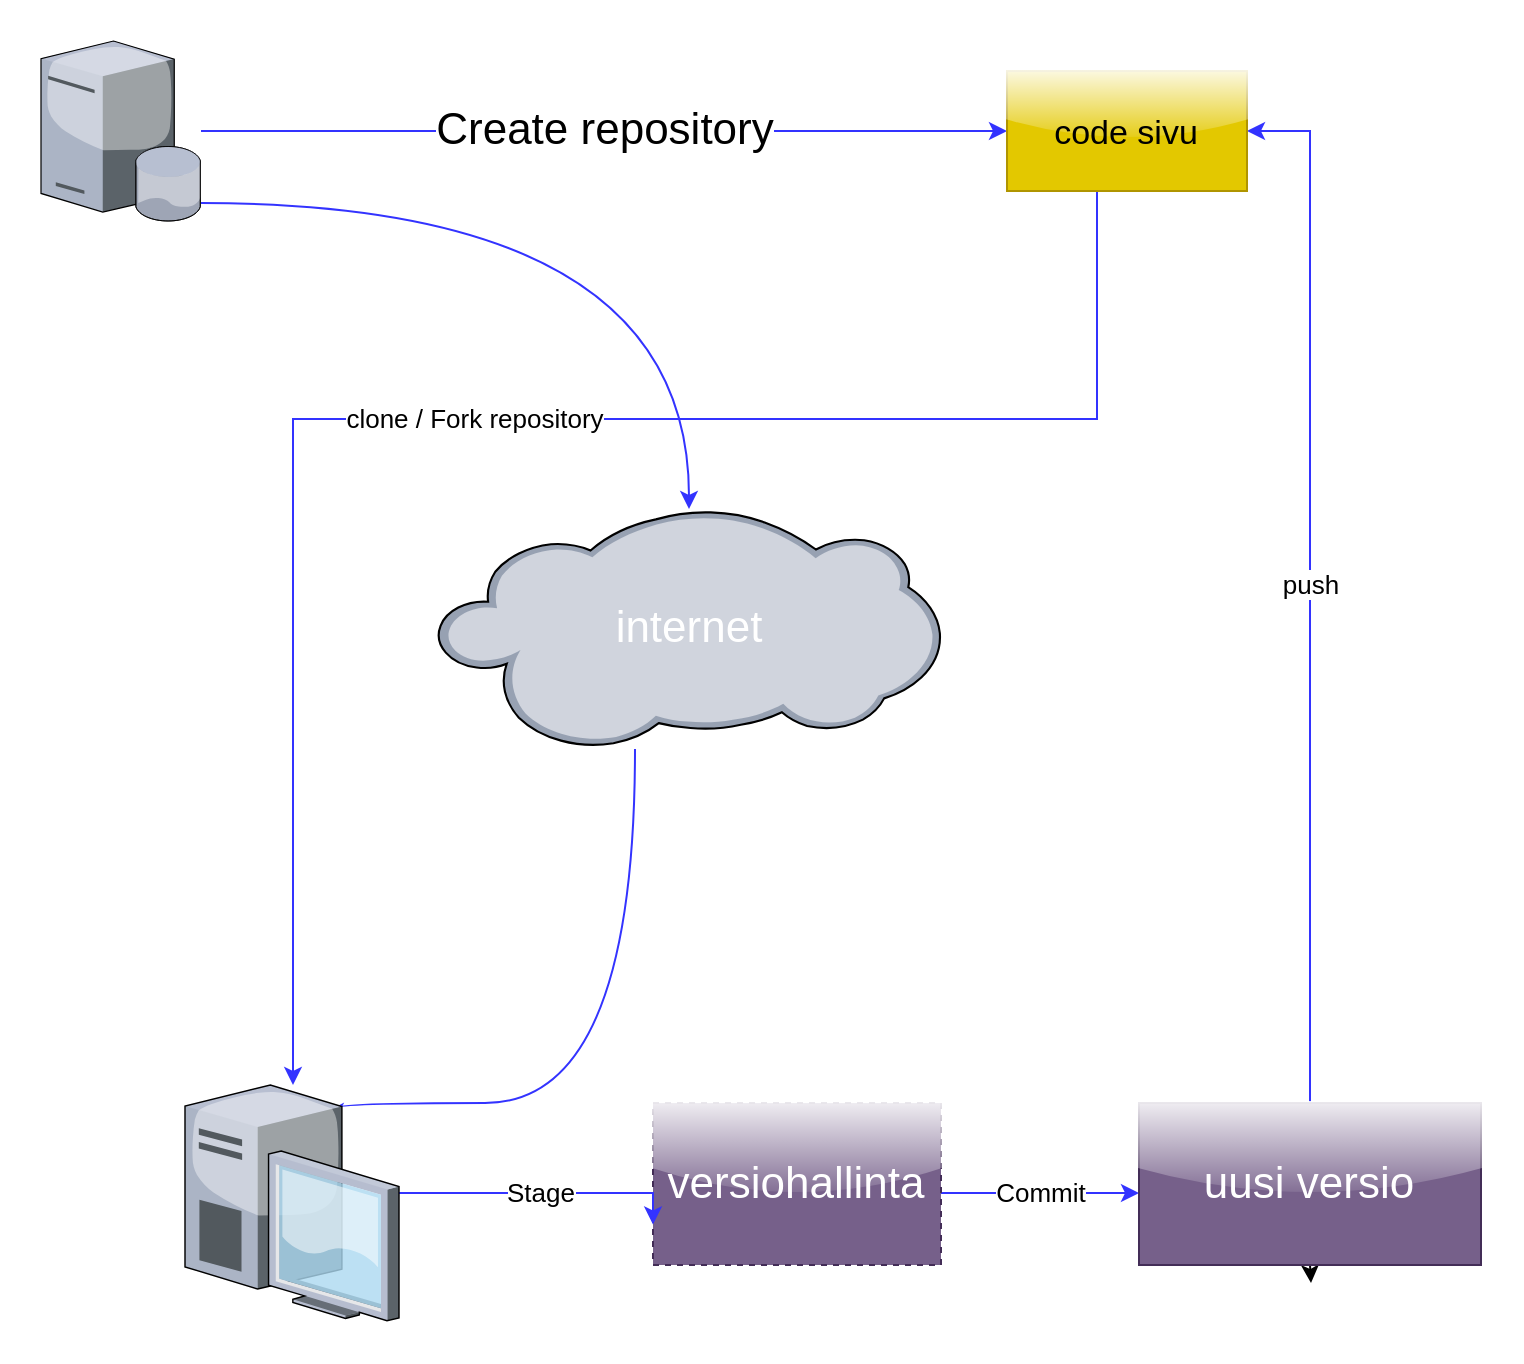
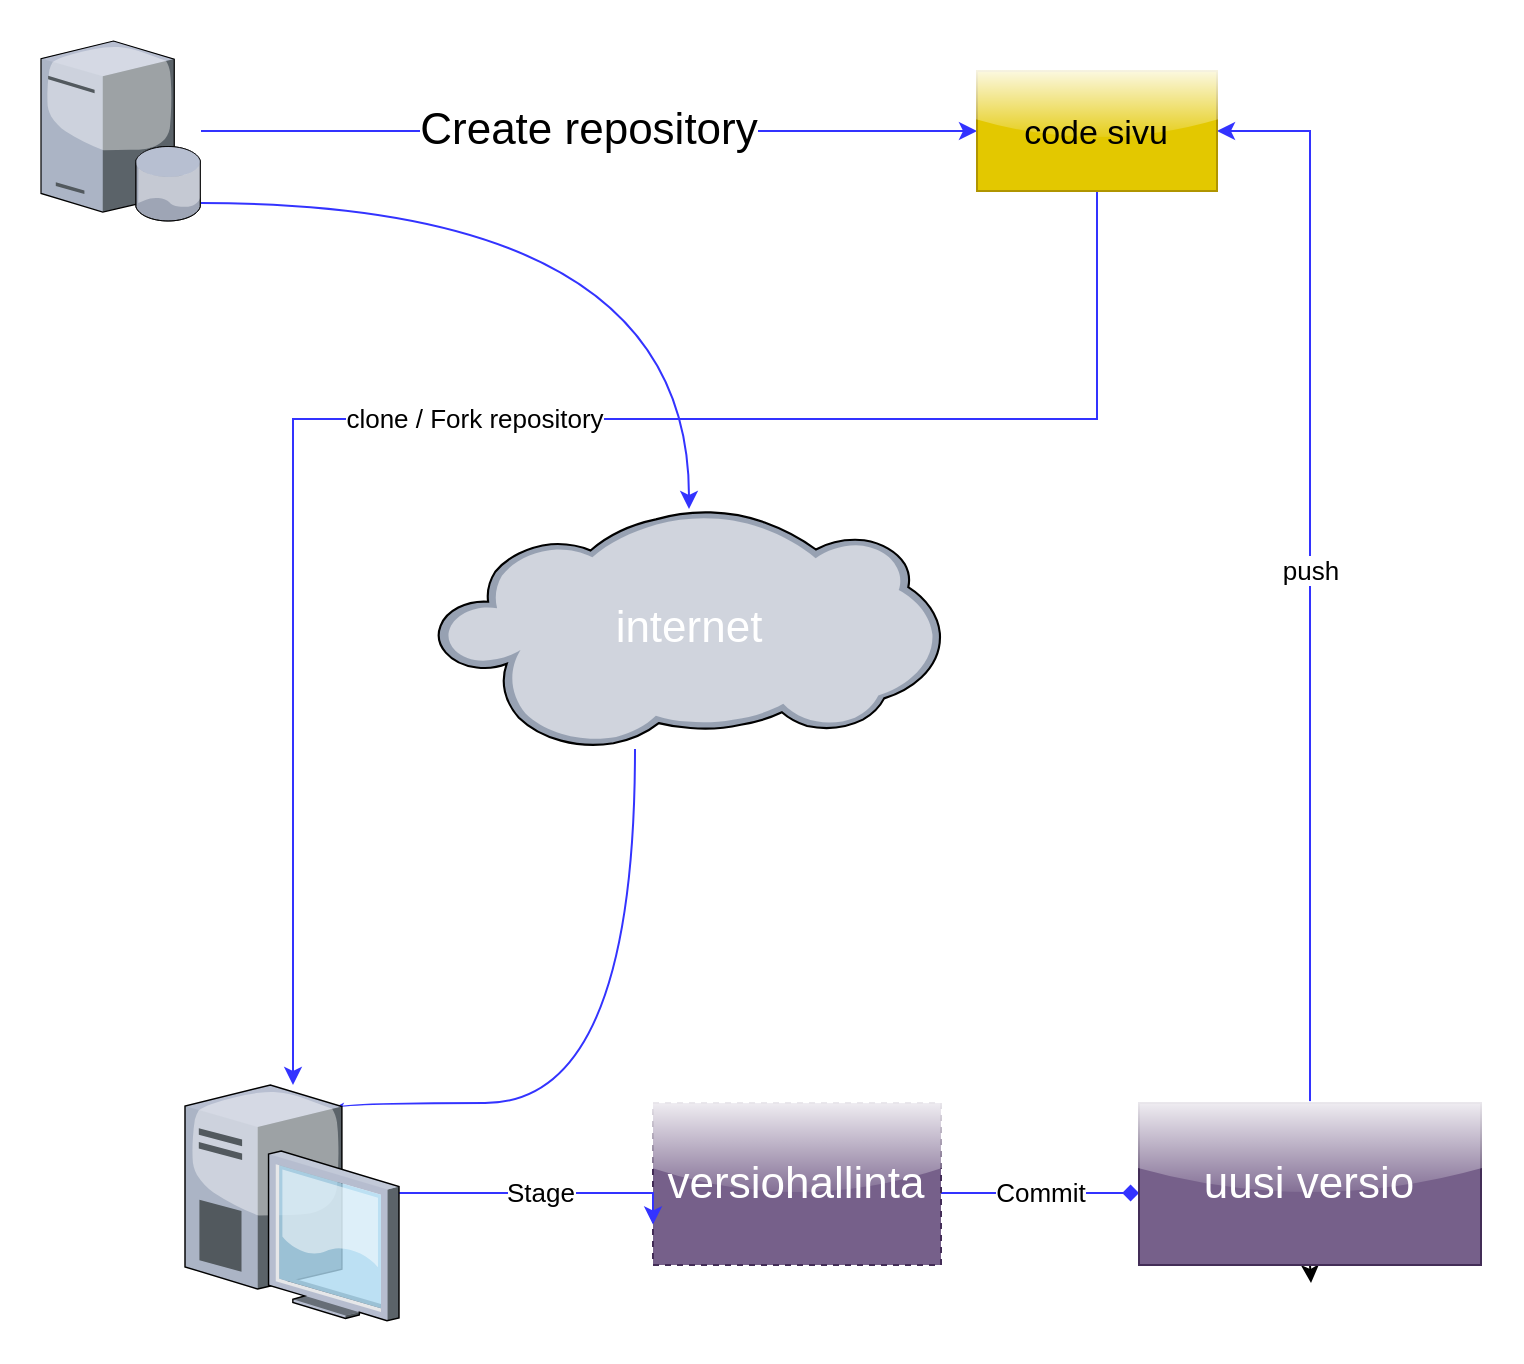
  <mxCell id="0" />
  <mxCell id="1" parent="0" />
  <mxCell id="2" style="edgeStyle=orthogonalEdgeStyle;orthogonalLoop=1;jettySize=auto;html=1;entryX=0.701;entryY=0.153;entryDx=0;entryDy=0;entryPerimeter=0;strokeColor=#3333FF;fontSize=17;curved=1;" edge="1" parent="1" source="3" target="15"><mxGeometry relative="1" as="geometry"><Array as="points"><mxPoint x="317" y="551" /><mxPoint x="167" y="551" /></Array></mxGeometry></mxCell>
  <mxCell id="3" value="internet" style="verticalLabelPosition=middle;sketch=0;aspect=fixed;html=1;verticalAlign=middle;strokeColor=#314354;align=center;outlineConnect=0;shape=mxgraph.citrix.cloud;labelPosition=center;fontSize=22;fillColor=#647687;fillStyle=auto;fontColor=#ffffff;" vertex="1" parent="1"><mxGeometry x="218" y="254" width="252" height="120" as="geometry" /></mxCell>
  <mxCell id="4" value="Create repository" style="edgeStyle=orthogonalEdgeStyle;rounded=0;orthogonalLoop=1;jettySize=auto;html=1;fontSize=22;strokeColor=#3333FF;" edge="1" parent="1" source="6" target="13"><mxGeometry relative="1" as="geometry" /></mxCell>
  <mxCell id="5" style="edgeStyle=orthogonalEdgeStyle;orthogonalLoop=1;jettySize=auto;html=1;strokeColor=#3333FF;fontSize=17;curved=1;" edge="1" parent="1" source="6" target="3"><mxGeometry relative="1" as="geometry"><Array as="points"><mxPoint x="344" y="101" /></Array></mxGeometry></mxCell>
  <mxCell id="6" value="" style="verticalLabelPosition=bottom;sketch=0;aspect=fixed;html=1;verticalAlign=top;strokeColor=none;align=center;outlineConnect=0;shape=mxgraph.citrix.database_server;fontSize=22;" vertex="1" parent="1"><mxGeometry x="20" y="20" width="80" height="90" as="geometry" /></mxCell>
- <mxCell id="7" value="Commit" style="edgeStyle=orthogonalEdgeStyle;rounded=0;orthogonalLoop=1;jettySize=auto;html=1;fontSize=13;strokeColor=#3333FF;" edge="1" parent="1" source="8" target="11"><mxGeometry relative="1" as="geometry"><Array as="points"><mxPoint x="515" y="596" /><mxPoint x="515" y="596" /></Array></mxGeometry></mxCell>
+ <mxCell id="7" value="Commit" style="edgeStyle=orthogonalEdgeStyle;rounded=0;orthogonalLoop=1;jettySize=auto;html=1;fontSize=13;strokeColor=#3333FF;endArrow=diamond;" edge="1" parent="1" source="8" target="11"><mxGeometry relative="1" as="geometry"><Array as="points"><mxPoint x="515" y="596" /><mxPoint x="515" y="596" /></Array></mxGeometry></mxCell>
  <mxCell id="8" value="versiohallinta" style="rounded=0;whiteSpace=wrap;html=1;fontSize=22;fillColor=#76608a;fontColor=#ffffff;strokeColor=#432D57;glass=1;dashed=1;" vertex="1" parent="1"><mxGeometry x="326" y="551" width="144" height="81" as="geometry" /></mxCell>
  <mxCell id="9" style="edgeStyle=orthogonalEdgeStyle;rounded=0;orthogonalLoop=1;jettySize=auto;html=1;exitX=0.5;exitY=1;exitDx=0;exitDy=0;fontSize=21;" edge="1" parent="1" source="11"><mxGeometry relative="1" as="geometry"><mxPoint x="655" y="641" as="targetPoint" /></mxGeometry></mxCell>
  <mxCell id="10" value="push" style="edgeStyle=orthogonalEdgeStyle;rounded=0;orthogonalLoop=1;jettySize=auto;html=1;entryX=1;entryY=0.5;entryDx=0;entryDy=0;fontSize=13;strokeColor=#3333FF;" edge="1" parent="1" source="11" target="13"><mxGeometry relative="1" as="geometry" /></mxCell>
  <mxCell id="11" value="uusi versio" style="rounded=0;whiteSpace=wrap;html=1;fontSize=22;fillColor=#76608a;fontColor=#ffffff;strokeColor=#432D57;glass=1;" vertex="1" parent="1"><mxGeometry x="569" y="551" width="171" height="81" as="geometry" /></mxCell>
  <mxCell id="12" value="clone / Fork repository" style="edgeStyle=orthogonalEdgeStyle;rounded=0;orthogonalLoop=1;jettySize=auto;html=1;fontSize=13;strokeColor=#3333FF;" edge="1" parent="1" source="13" target="15"><mxGeometry relative="1" as="geometry"><Array as="points"><mxPoint x="548" y="209" /><mxPoint x="146" y="209" /></Array></mxGeometry></mxCell>
- <mxCell id="13" value="&lt;font style=&quot;font-size: 17px;&quot;&gt;code sivu&lt;/font&gt;" style="rounded=0;whiteSpace=wrap;html=1;fontSize=22;fillColor=#e3c800;strokeColor=#B09500;fontColor=#000000;glass=1;" vertex="1" parent="1"><mxGeometry x="503" y="35" width="120" height="60" as="geometry" /></mxCell>
+ <mxCell id="13" value="&lt;font style=&quot;font-size: 17px;&quot;&gt;code sivu&lt;/font&gt;" style="rounded=0;whiteSpace=wrap;html=1;fontSize=22;fillColor=#e3c800;strokeColor=#B09500;fontColor=#000000;glass=1;" vertex="1" parent="1"><mxGeometry x="488" y="35" width="120" height="60" as="geometry" /></mxCell>
  <mxCell id="14" value="Stage" style="edgeStyle=orthogonalEdgeStyle;rounded=0;orthogonalLoop=1;jettySize=auto;html=1;entryX=0;entryY=0.75;entryDx=0;entryDy=0;fontSize=13;strokeColor=#3333FF;" edge="1" parent="1" source="15" target="8"><mxGeometry relative="1" as="geometry"><Array as="points"><mxPoint x="326" y="596" /></Array></mxGeometry></mxCell>
  <mxCell id="15" value="" style="verticalLabelPosition=bottom;sketch=0;aspect=fixed;html=1;verticalAlign=top;strokeColor=none;align=center;outlineConnect=0;shape=mxgraph.citrix.desktop;fontSize=21;" vertex="1" parent="1"><mxGeometry x="92" y="542" width="107" height="117.82" as="geometry" /></mxCell>
